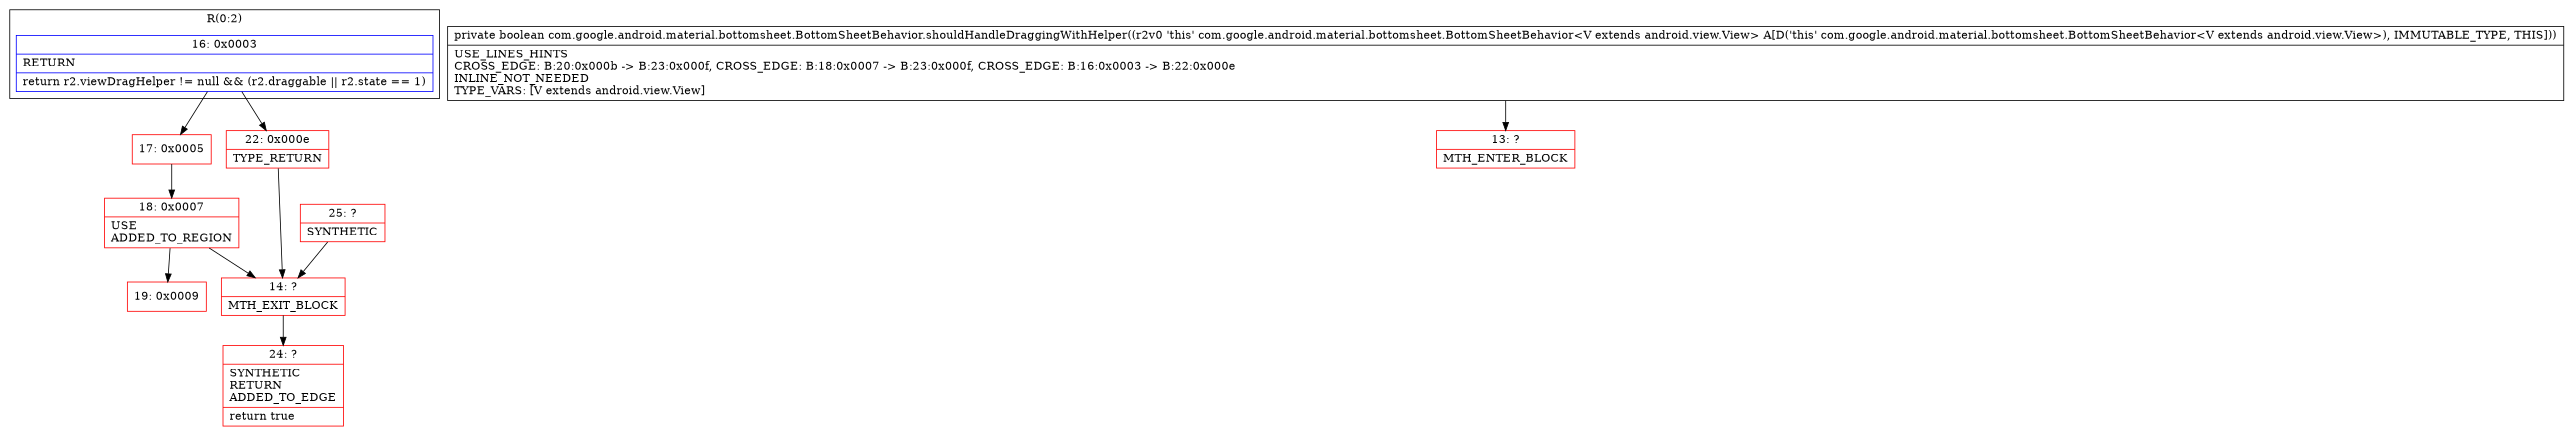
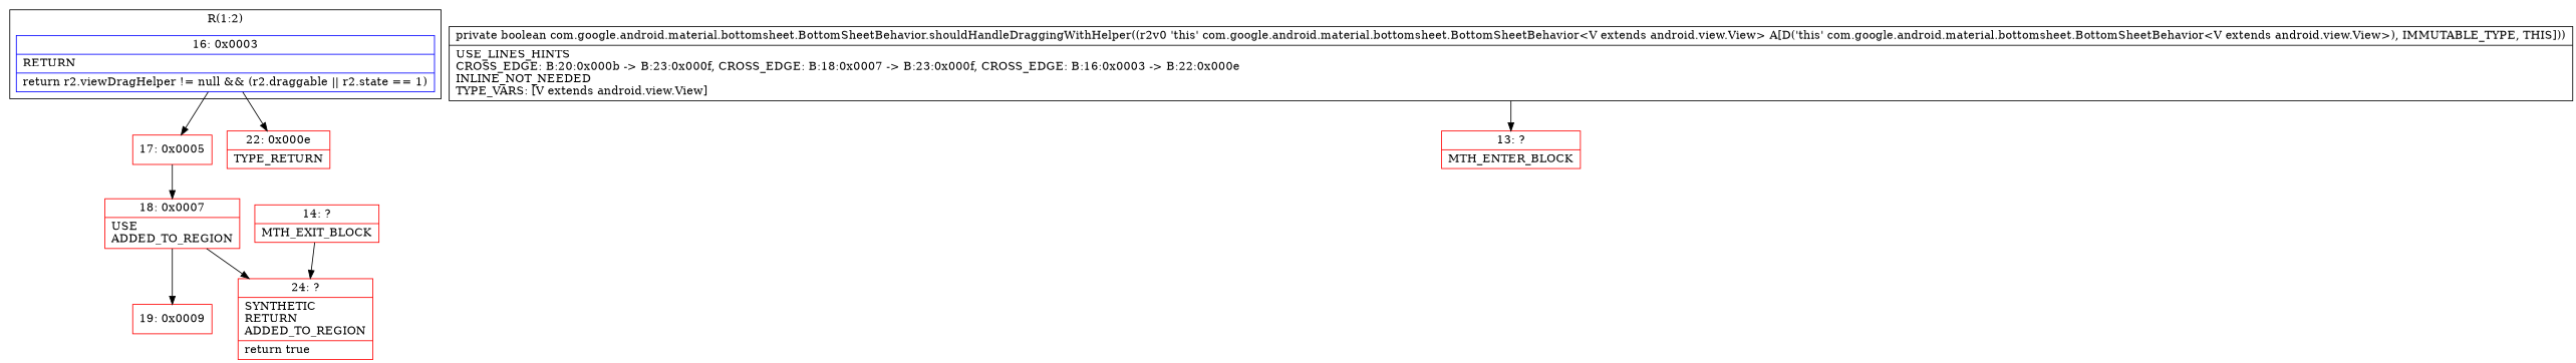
  digraph {
    node [color=red shape=record]
    n1 [color=blue label="{16\:\ 0x0003|RETURN\l|return r2.viewDragHelper != null && (r2.draggable \|\| r2.state == 1)\l}"]
    n2 [label="{17\:\ 0x0005}"]
    n3 [label="{22\:\ 0x000e|TYPE_RETURN\l}"]
    n4 [label="{18\:\ 0x0007|USE\lADDED_TO_REGION\l}"]
    n5 [label="{14\:\ ?|MTH_EXIT_BLOCK\l}"]
    n6 [label="{13\:\ ?|MTH_ENTER_BLOCK\l}"]
    n7 [label="{19\:\ 0x0009}"]
-   n8 [label="{24\:\ ?|SYNTHETIC\lRETURN\lADDED_TO_EDGE\l|return true\l}"]
-   n9 [label="{25\:\ ?|SYNTHETIC\l}"]
+   n8 [label="{24\:\ ?|SYNTHETIC\lRETURN\lADDED_TO_REGION\l|return true\l}"]
    n10 [label="{private boolean com.google.android.material.bottomsheet.BottomSheetBehavior.shouldHandleDraggingWithHelper((r2v0 'this' com.google.android.material.bottomsheet.BottomSheetBehavior\<V extends android.view.View\> A[D('this' com.google.android.material.bottomsheet.BottomSheetBehavior\<V extends android.view.View\>), IMMUTABLE_TYPE, THIS]))  | USE_LINES_HINTS\lCROSS_EDGE: B:20:0x000b \-\> B:23:0x000f, CROSS_EDGE: B:18:0x0007 \-\> B:23:0x000f, CROSS_EDGE: B:16:0x0003 \-\> B:22:0x000e\lINLINE_NOT_NEEDED\lTYPE_VARS: [V extends android.view.View]\l}" color=""]
    subgraph cluster_1 {
-     label="R(0:2)"
+     label="R(1:2)"
      n1
    }
    n1 -> n2
    n1 -> n3
    n2 -> n4
-   n3 -> n5
    n4 -> n7
-   n4 -> n5
+   n4 -> n8
    n5 -> n8
-   n9 -> n5
    n10 -> n6
  }
